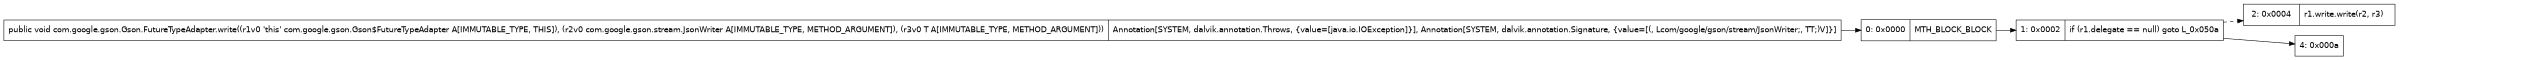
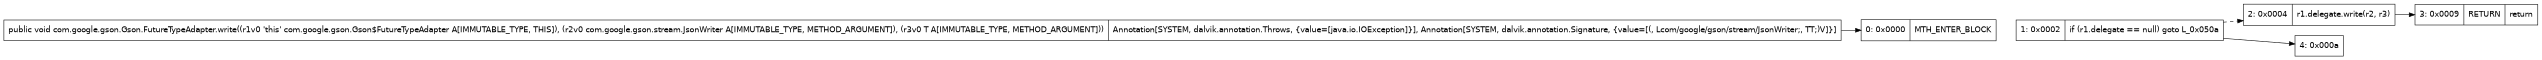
  digraph {
    fontname="DejaVu Sans"
    rankdir=LR
    node [fontname="DejaVu Sans" shape=record]
    edge [fontname="DejaVu Sans"]
-   n1 [label="{0\:\ 0x0000|MTH_BLOCK_BLOCK\l}"]
+   n1 [label="{0\:\ 0x0000|MTH_ENTER_BLOCK\l}"]
    n2 [label="{1\:\ 0x0002|if (r1.delegate == null) goto L_0x050a\l}"]
-   n3 [label="{2\:\ 0x0004|r1.write.write(r2, r3)\l}"]
+   n3 [label="{2\:\ 0x0004|r1.delegate.write(r2, r3)\l}"]
    n4 [label="{4\:\ 0x000a}"]
+   n5 [label="{3\:\ 0x0009|RETURN\l|return\l}"]
    n6 [label="{public void com.google.gson.Gson.FutureTypeAdapter.write((r1v0 'this' com.google.gson.Gson$FutureTypeAdapter A[IMMUTABLE_TYPE, THIS]), (r2v0 com.google.gson.stream.JsonWriter A[IMMUTABLE_TYPE, METHOD_ARGUMENT]), (r3v0 T A[IMMUTABLE_TYPE, METHOD_ARGUMENT]))  | Annotation[SYSTEM, dalvik.annotation.Throws, \{value=[java.io.IOException]\}], Annotation[SYSTEM, dalvik.annotation.Signature, \{value=[(, Lcom\/google\/gson\/stream\/JsonWriter;, TT;)V]\}]\l}"]
-   n1 -> n2
    n2 -> n3 [style=dashed]
    n2 -> n4
+   n3 -> n5
    n6 -> n1
  }
